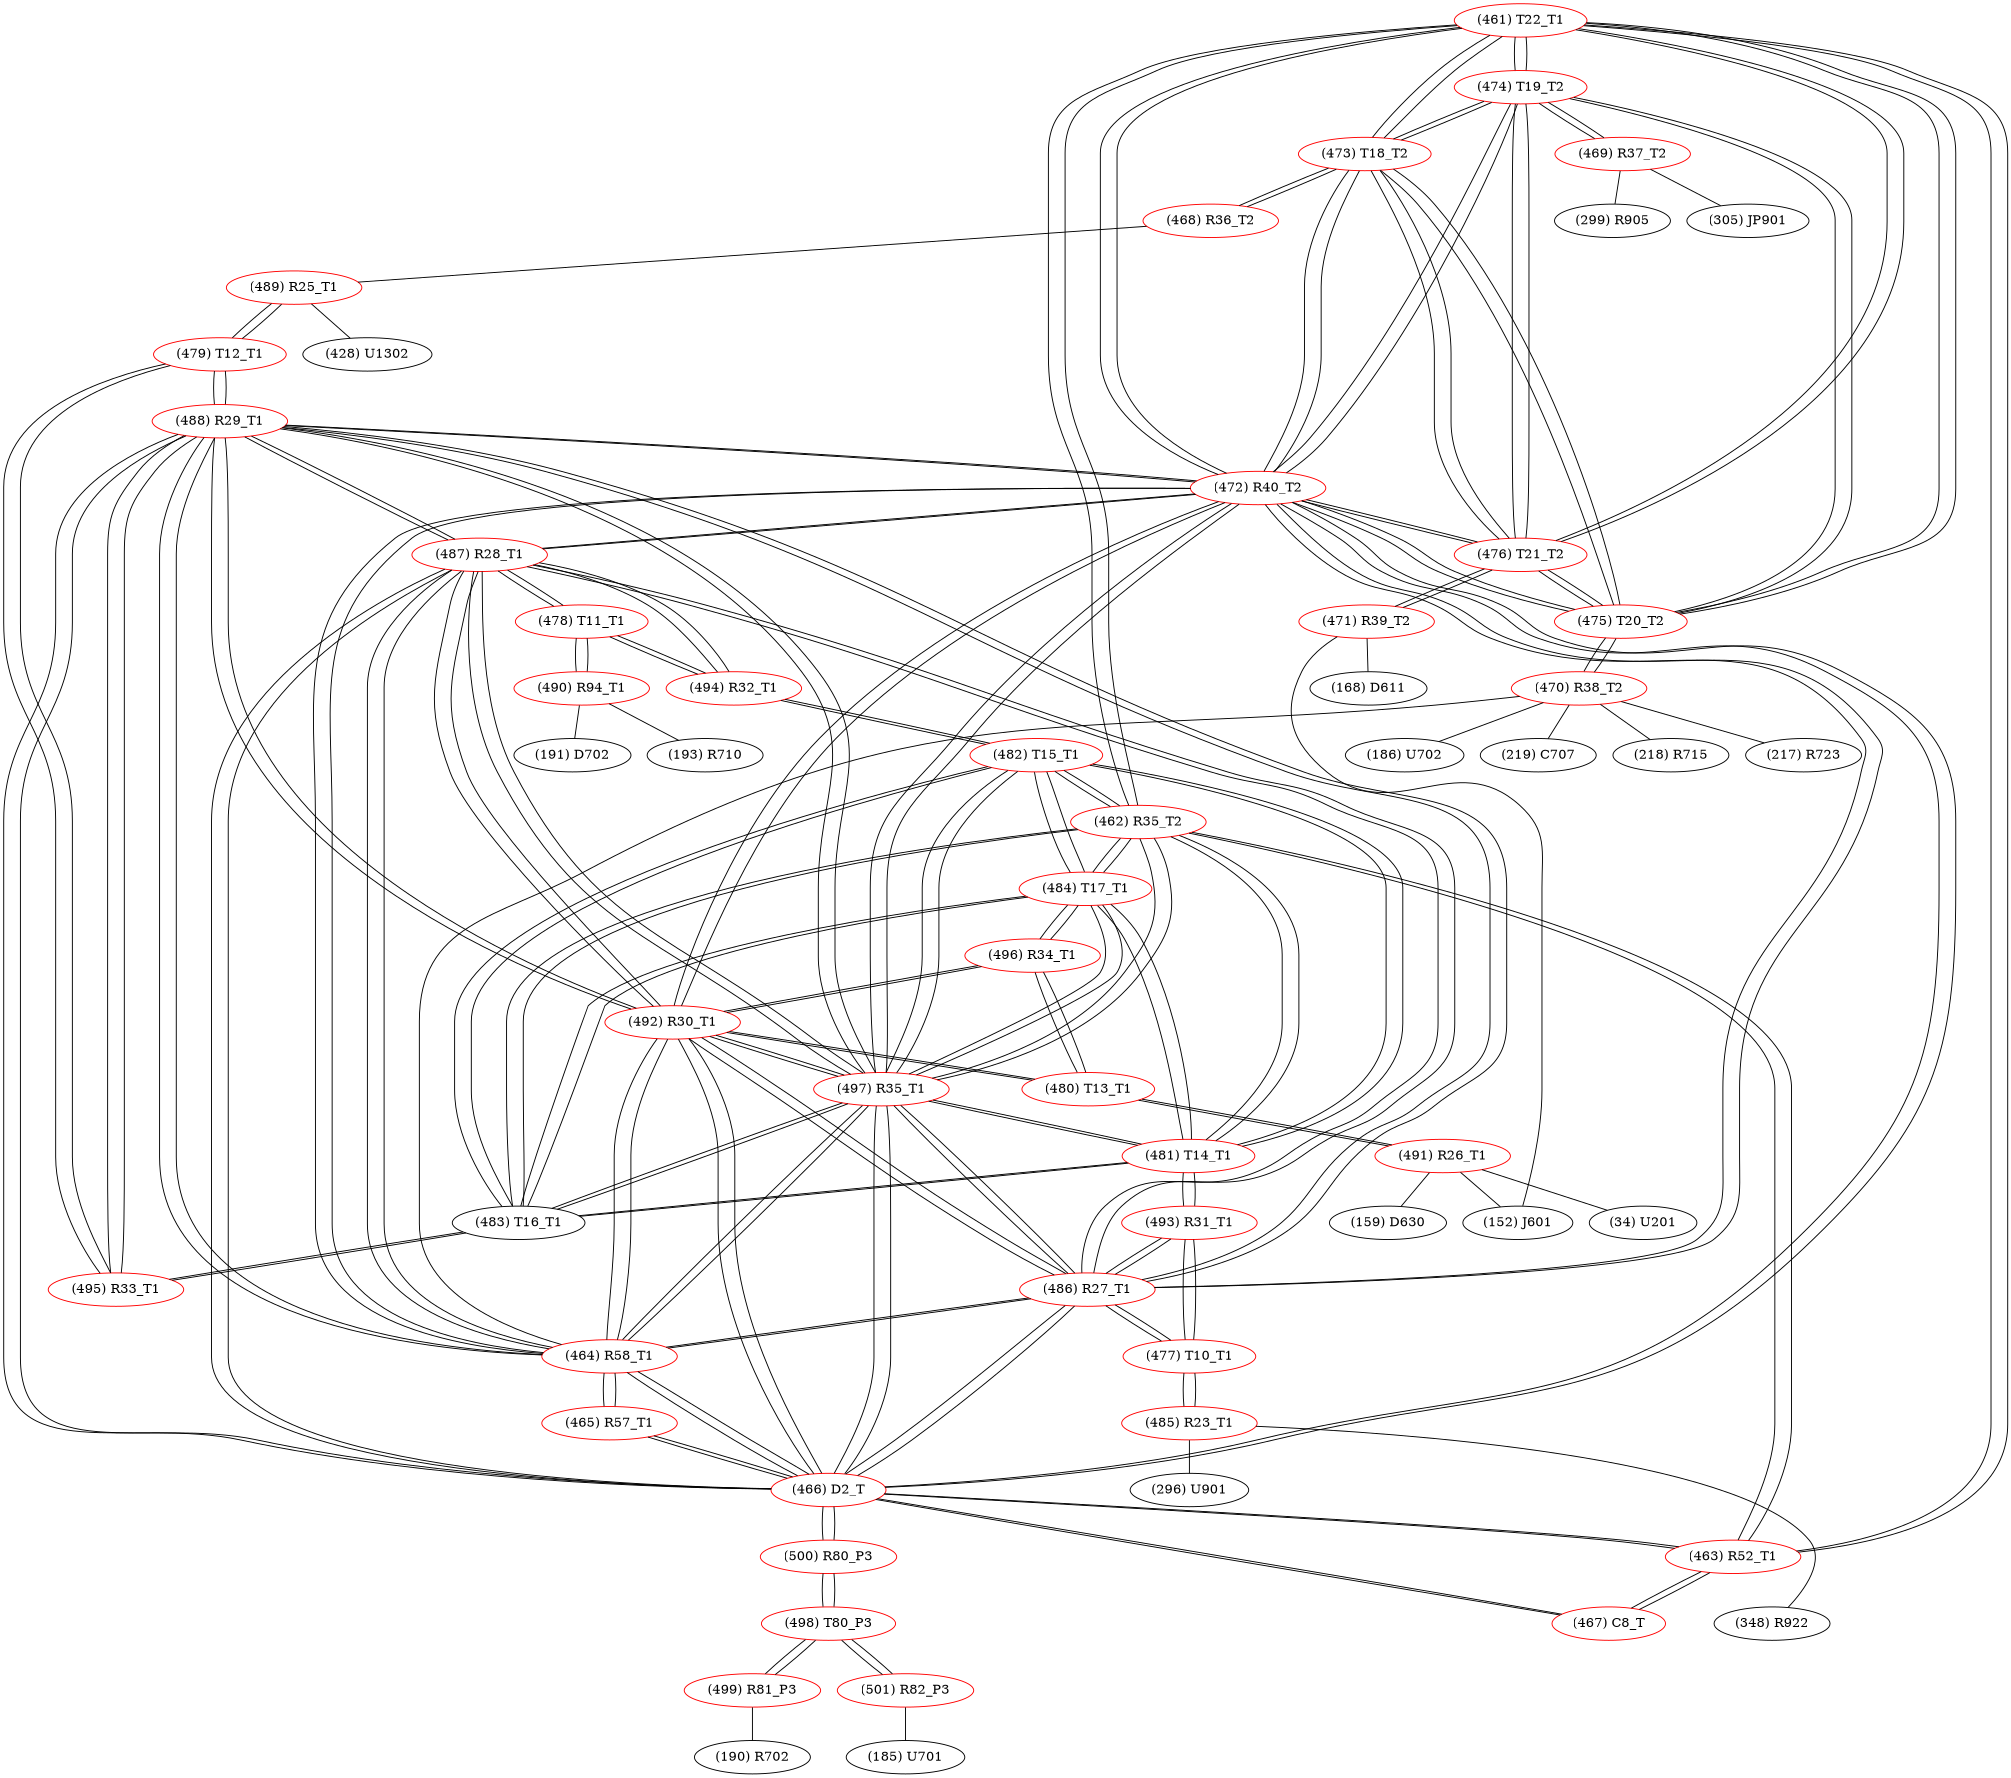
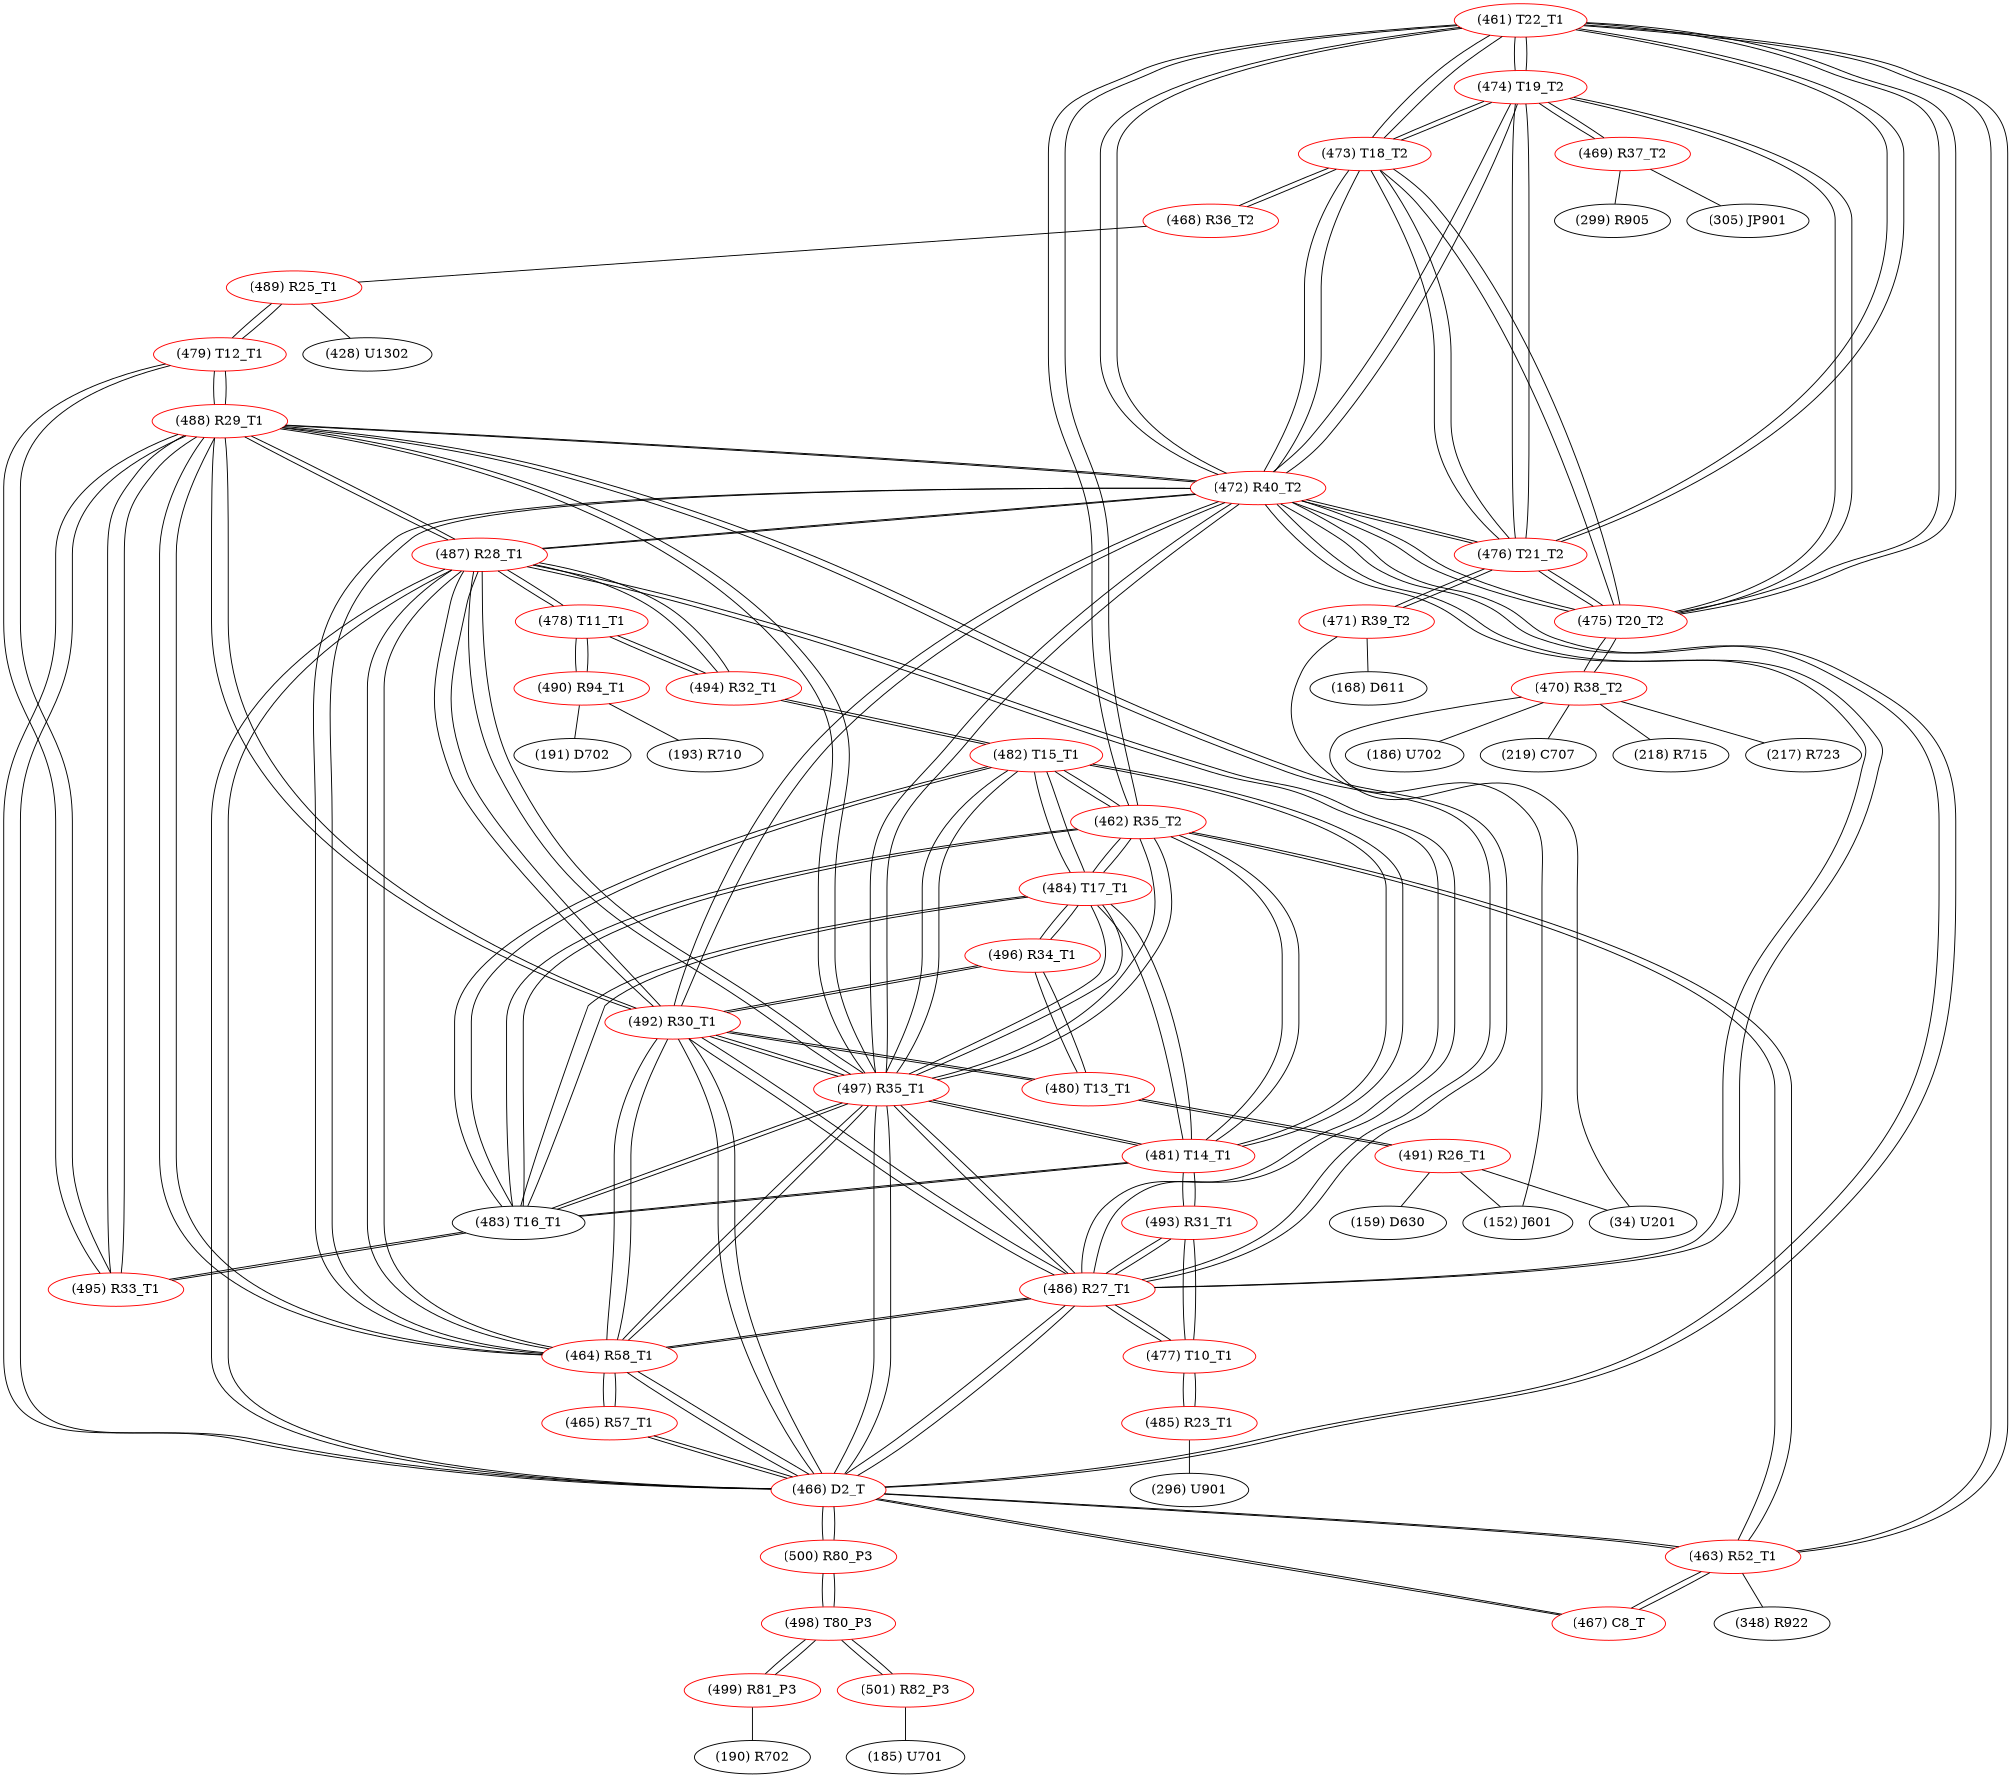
  graph {
    node [color=red]
    n1 [label="(461) T22_T1"]
    n2 [label="(474) T19_T2"]
    n3 [label="(473) T18_T2"]
    n4 [label="(472) R40_T2"]
    n5 [label="(476) T21_T2"]
    n6 [label="(475) T20_T2"]
    n7 [label="(463) R52_T1"]
    n8 [label="(462) R35_T2"]
    n9 [label="(469) R37_T2"]
    n10 [label="(468) R36_T2"]
    n11 [label="(497) R35_T1"]
    n12 [label="(466) D2_T"]
    n13 [label="(464) R58_T1"]
    n14 [label="(488) R29_T1"]
    n15 [label="(492) R30_T1"]
    n16 [label="(486) R27_T1"]
    n17 [label="(487) R28_T1"]
    n18 [label="(471) R39_T2"]
    n19 [label="(470) R38_T2"]
    n20 [label="(467) C8_T"]
    n21 [color=black label="(483) T16_T1"]
    n22 [label="(482) T15_T1"]
    n23 [label="(481) T14_T1"]
    n24 [label="(484) T17_T1"]
    n25 [label="(299) R905" color=""]
    n26 [label="(305) JP901" color=""]
    n27 [label="(489) R25_T1"]
    n28 [label="(465) R57_T1"]
    n29 [label="(500) R80_P3"]
    n30 [label="(495) R33_T1"]
    n31 [label="(479) T12_T1"]
    n32 [label="(496) R34_T1"]
    n33 [label="(480) T13_T1"]
    n34 [label="(493) R31_T1"]
    n35 [label="(477) T10_T1"]
    n36 [label="(494) R32_T1"]
    n37 [label="(478) T11_T1"]
    n38 [label="(168) D611" color=""]
    n39 [label="(152) J601" color=""]
    n40 [label="(186) U702" color=""]
    n41 [label="(219) C707" color=""]
    n42 [label="(218) R715" color=""]
    n43 [label="(217) R723" color=""]
    n44 [label="(34) U201" color=""]
    n45 [label="(498) T80_P3"]
    n46 [label="(491) R26_T1"]
    n47 [label="(485) R23_T1"]
    n48 [label="(490) R94_T1"]
    n49 [label="(499) R81_P3"]
    n50 [label="(501) R82_P3"]
    n51 [label="(428) U1302" color=""]
    n52 [label="(296) U901" color=""]
    n53 [label="(348) R922" color=""]
    n54 [label="(193) R710" color=""]
    n55 [label="(191) D702" color=""]
    n56 [label="(159) D630" color=""]
    n57 [label="(190) R702" color=""]
    n58 [label="(185) U701" color=""]
    n1 -- n2
    n1 -- n3
    n1 -- n4
    n1 -- n5
    n1 -- n6
    n1 -- n7
    n1 -- n8
    n2 -- n1
    n2 -- n3
    n2 -- n4
    n2 -- n5
    n2 -- n6
    n2 -- n9
    n3 -- n1
    n3 -- n2
    n3 -- n4
    n3 -- n5
    n3 -- n6
    n3 -- n10
    n4 -- n1
    n4 -- n2
    n4 -- n3
    n4 -- n5
    n4 -- n6
    n4 -- n11
    n4 -- n12
    n4 -- n13
    n4 -- n14
    n4 -- n15
    n4 -- n16
    n4 -- n17
    n5 -- n1
    n5 -- n2
    n5 -- n3
    n5 -- n4
    n5 -- n6
    n5 -- n18
    n6 -- n1
    n6 -- n2
    n6 -- n3
    n6 -- n4
    n6 -- n5
    n6 -- n19
    n7 -- n1
    n7 -- n8
    n7 -- n12
    n7 -- n20
    n8 -- n1
    n8 -- n7
    n8 -- n11
    n8 -- n21
    n8 -- n22
    n8 -- n23
    n8 -- n24
    n9 -- n2
    n9 -- n25
    n9 -- n26
    n10 -- n3
    n10 -- n27
    n11 -- n4
    n11 -- n8
    n11 -- n12
    n11 -- n13
    n11 -- n14
    n11 -- n15
    n11 -- n16
    n11 -- n17
    n11 -- n21
    n11 -- n22
    n11 -- n23
    n11 -- n24
    n12 -- n4
    n12 -- n7
    n12 -- n11
    n12 -- n13
    n12 -- n14
    n12 -- n15
    n12 -- n16
    n12 -- n17
    n12 -- n20
    n12 -- n28
    n12 -- n29
    n13 -- n4
    n13 -- n11
    n13 -- n12
    n13 -- n14
    n13 -- n15
    n13 -- n16
    n13 -- n17
    n13 -- n28
    n14 -- n4
    n14 -- n11
    n14 -- n12
    n14 -- n13
    n14 -- n15
    n14 -- n16
    n14 -- n17
    n14 -- n30
    n14 -- n31
    n15 -- n4
    n15 -- n11
    n15 -- n12
    n15 -- n13
    n15 -- n14
    n15 -- n16
    n15 -- n17
    n15 -- n32
    n15 -- n33
    n16 -- n4
    n16 -- n11
    n16 -- n12
    n16 -- n13
    n16 -- n14
    n16 -- n15
    n16 -- n17
    n16 -- n34
    n16 -- n35
    n17 -- n4
    n17 -- n11
    n17 -- n12
    n17 -- n13
    n17 -- n14
    n17 -- n15
    n17 -- n16
    n17 -- n36
    n17 -- n37
    n18 -- n5
    n18 -- n38
    n18 -- n39
    n19 -- n6
    n19 -- n40
    n19 -- n41
    n19 -- n42
    n19 -- n43
-   n19 -- n13
+   n19 -- n44
    n20 -- n7
    n20 -- n12
    n21 -- n8
    n21 -- n11
    n21 -- n22
    n21 -- n23
    n21 -- n24
    n21 -- n30
    n22 -- n8
    n22 -- n11
    n22 -- n21
    n22 -- n23
    n22 -- n24
    n22 -- n36
    n23 -- n8
    n23 -- n11
    n23 -- n21
    n23 -- n22
    n23 -- n24
    n23 -- n34
    n24 -- n8
    n24 -- n11
    n24 -- n21
    n24 -- n22
    n24 -- n23
    n24 -- n32
    n27 -- n31
    n27 -- n51
    n28 -- n12
    n28 -- n13
    n29 -- n12
    n29 -- n45
    n30 -- n14
    n30 -- n21
    n30 -- n31
    n31 -- n14
    n31 -- n27
    n31 -- n30
    n32 -- n15
    n32 -- n24
    n32 -- n33
    n33 -- n15
    n33 -- n32
    n33 -- n46
    n34 -- n16
    n34 -- n23
    n34 -- n35
    n35 -- n16
    n35 -- n34
    n35 -- n47
    n36 -- n17
    n36 -- n22
    n36 -- n37
    n37 -- n17
    n37 -- n36
    n37 -- n48
    n45 -- n29
    n45 -- n49
    n45 -- n50
    n46 -- n33
    n46 -- n39
    n46 -- n44
    n46 -- n56
    n47 -- n35
    n47 -- n52
-   n47 -- n53
+   n7 -- n53
    n48 -- n37
    n48 -- n54
    n48 -- n55
    n49 -- n45
    n49 -- n57
    n50 -- n45
    n50 -- n58
  }
